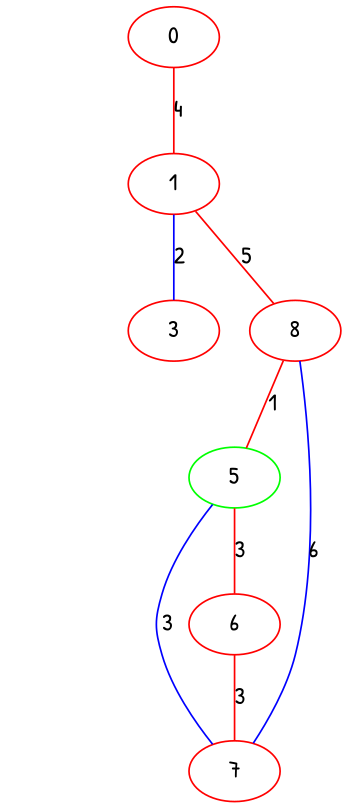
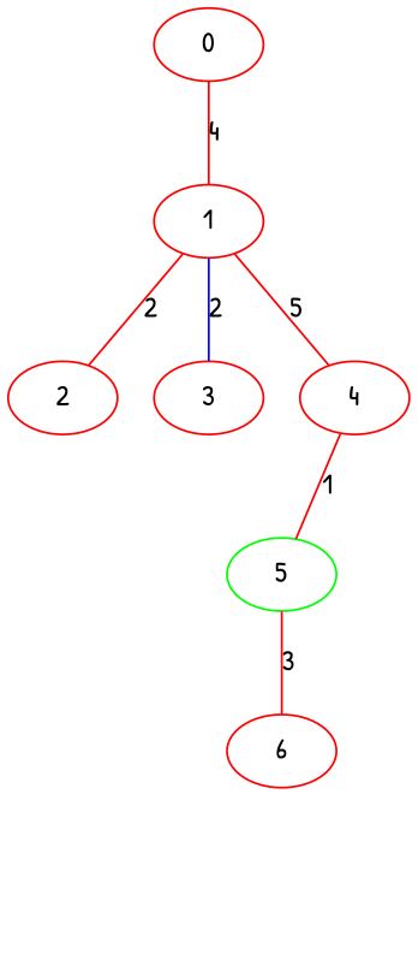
  graph {
    fontname="Patrick Hand"
    node [color=red fontname="Patrick Hand" weight=1]
    edge [color=red fontname="Patrick Hand"]
    0
    1
+   2
    3
-   4 [label=8]
+   4
    5 [color=green weight=2]
-   7
    6
    0 -- 1 [label=4]
+   1 -- 2 [label=2]
    1 -- 3 [color=blue label=2]
    1 -- 4 [label=5]
    4 -- 5 [label=1]
-   4 -- 7 [color=blue label=6]
-   5 -- 7 [color=blue label=3]
    5 -- 6 [label=3]
-   6 -- 7 [label=3]
  }
